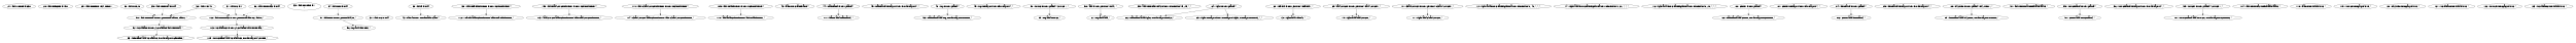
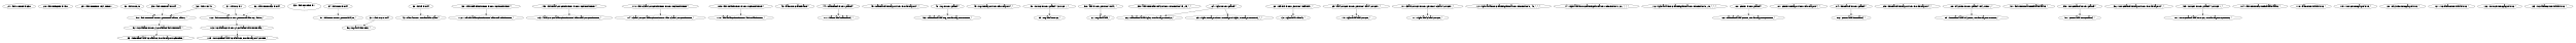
  digraph {
    "27 : this.WIDTH = 650"
    "28 : this.HEIGHT = 750"
    "29 : this.TITLE = \"RSS Items\""
    "30 : this.X = 20"
    "90 : this.textArea = new JTextArea(this.X, this.Y, )"
    "92 : scrollPane = new JScrollPane(this.textArea, )"
    "93 : itemPanel.add(scrollPane, BorderLayout.CENTER, )"
    "31 : this.X2 = 7"
    "102 : this.textArea2 = new JTextArea(this.X2, this.Y, )"
    "103 : scrollPane2 = new JScrollPane(this.textArea2, )"
    "105 : sourcePanel.add(scrollPane2, BorderLayout.SOUTH, )"
    "32 : this.Y = 40"
    "33 : this.newLine = \"\n\""
    "34 : this.text = null"
    "51 : this.text = new JTextField(20, )"
    "56 : top.add(this.text, )"
    "35 : this.textArea = null"
    "36 : this.textArea2 = null"
    "37 : this.src = null"
    "38 : this.f = null"
    "42 : this.f = new FeedReaderClass()"
    "138 : this.RefreshListener = new ActionListener()"
    "112 : refresh.addActionListener(this.RefreshListener, )"
    "158 : this.BadSourcesListener = new ActionListener()"
    "113 : badSources.addActionListener(this.BadSourcesListener, )"
    "170 : this.CleanSourcesListener = new ActionListener()"
    "114 : cleanSources.addActionListener(this.CleanSourcesListener, )"
    "185 : this.AddListener = new ActionListener()"
    "110 : add.addActionListener(this.AddListener, )"
    "43 : frame = createFrame()"
    "44 : mainPanel = new JPanel()"
    "117 : frame.add(mainPanel, )"
    "45 : mainPanel.setLayout(new BorderLayout(), )"
    "48 : top = new JPanel()"
    "53 : mainPanel.add(top, BorderLayout.NORTH, )"
    "49 : top.setLayout(new FlowLayout(), )"
    "50 : source = new JLabel(\"Source: \", )"
    "55 : top.add(source, )"
    "58 : add = new JButton(\"Add\", )"
    "61 : top.add(add, )"
    "59 : add.setPreferredSize(new Dimension(75, 25, ), )"
    "64 : right = new JPanel()"
    "66 : mainPanel.add(right, BorderLayout.EAST, )"
    "65 : right.setLayout(new BoxLayout(right, BoxLayout.Y_AXIS, ), )"
    "68 : refresh = new JButton(\"Refresh\", )"
    "73 : right.add(refresh, )"
    "69 : badSources = new JButton(\"Bad Sources\", )"
    "75 : right.add(badSources, )"
    "70 : cleanSources = new JButton(\"Clean Sources\", )"
    "77 : right.add(cleanSources, )"
    "72 : right.add(Box.createRigidArea(new Dimension(0, 40, ), ), )"
    "74 : right.add(Box.createRigidArea(new Dimension(0, 20, ), ), )"
    "76 : right.add(Box.createRigidArea(new Dimension(0, 20, ), ), )"
    "80 : center = new JPanel()"
    "82 : mainPanel.add(center, BorderLayout.CENTER, )"
    "81 : center.setLayout(new FlowLayout(), )"
    "84 : itemPanel = new JPanel()"
    "86 : center.add(itemPanel, )"
    "85 : itemPanel.setLayout(new BorderLayout(), )"
    "88 : RSSItem = new JLabel(\"RSS Item \", )"
    "89 : itemPanel.add(RSSItem, BorderLayout.NORTH, )"
    "91 : this.textArea.setEditable(false, )"
    "95 : sourcePanel = new JPanel()"
    "97 : center.add(sourcePanel, )"
    "96 : sourcePanel.setLayout(new BorderLayout(), )"
    "99 : sources = new JLabel(\"Sources \", )"
    "101 : sourcePanel.add(sources, BorderLayout.CENTER, )"
    "104 : this.textArea2.setEditable(false, )"
    "118 : frame.setVisible(true, )"
    "119 : source.setOpaque(true, )"
    "120 : RSSItem.setOpaque(true, )"
    "121 : scrollPane.setVisible(true, )"
    "122 : sources.setOpaque(true, )"
    "123 : scrollPane2.setVisible(true, )"
    "30 : this.X = 20" -> "90 : this.textArea = new JTextArea(this.X, this.Y, )" [style=dashed]
    "90 : this.textArea = new JTextArea(this.X, this.Y, )" -> "92 : scrollPane = new JScrollPane(this.textArea, )"
    "92 : scrollPane = new JScrollPane(this.textArea, )" -> "93 : itemPanel.add(scrollPane, BorderLayout.CENTER, )"
    "31 : this.X2 = 7" -> "102 : this.textArea2 = new JTextArea(this.X2, this.Y, )"
    "102 : this.textArea2 = new JTextArea(this.X2, this.Y, )" -> "103 : scrollPane2 = new JScrollPane(this.textArea2, )"
    "103 : scrollPane2 = new JScrollPane(this.textArea2, )" -> "105 : sourcePanel.add(scrollPane2, BorderLayout.SOUTH, )"
    "32 : this.Y = 40" -> "90 : this.textArea = new JTextArea(this.X, this.Y, )"
    "32 : this.Y = 40" -> "102 : this.textArea2 = new JTextArea(this.X2, this.Y, )"
    "34 : this.text = null" -> "51 : this.text = new JTextField(20, )" [style=dashed]
-   "51 : this.text = new JTextField(20, )" -> "56 : top.add(this.text, )"
+   "37 : this.src = null" -> "56 : top.add(this.text, )"
    "35 : this.textArea = null" -> "90 : this.textArea = new JTextArea(this.X, this.Y, )" [style=dashed]
    "36 : this.textArea2 = null" -> "102 : this.textArea2 = new JTextArea(this.X2, this.Y, )" [style=dashed]
    "38 : this.f = null" -> "42 : this.f = new FeedReaderClass()" [style=dashed]
    "138 : this.RefreshListener = new ActionListener()" -> "112 : refresh.addActionListener(this.RefreshListener, )"
    "158 : this.BadSourcesListener = new ActionListener()" -> "113 : badSources.addActionListener(this.BadSourcesListener, )"
    "170 : this.CleanSourcesListener = new ActionListener()" -> "114 : cleanSources.addActionListener(this.CleanSourcesListener, )"
    "185 : this.AddListener = new ActionListener()" -> "110 : add.addActionListener(this.AddListener, )"
    "44 : mainPanel = new JPanel()" -> "117 : frame.add(mainPanel, )"
    "48 : top = new JPanel()" -> "53 : mainPanel.add(top, BorderLayout.NORTH, )"
    "50 : source = new JLabel(\"Source: \", )" -> "55 : top.add(source, )"
    "58 : add = new JButton(\"Add\", )" -> "61 : top.add(add, )"
    "64 : right = new JPanel()" -> "66 : mainPanel.add(right, BorderLayout.EAST, )"
    "64 : right = new JPanel()" -> "65 : right.setLayout(new BoxLayout(right, BoxLayout.Y_AXIS, ), )"
    "68 : refresh = new JButton(\"Refresh\", )" -> "73 : right.add(refresh, )"
    "69 : badSources = new JButton(\"Bad Sources\", )" -> "75 : right.add(badSources, )"
    "70 : cleanSources = new JButton(\"Clean Sources\", )" -> "77 : right.add(cleanSources, )"
    "80 : center = new JPanel()" -> "82 : mainPanel.add(center, BorderLayout.CENTER, )" [style=dashed]
    "84 : itemPanel = new JPanel()" -> "86 : center.add(itemPanel, )"
    "88 : RSSItem = new JLabel(\"RSS Item \", )" -> "89 : itemPanel.add(RSSItem, BorderLayout.NORTH, )"
    "95 : sourcePanel = new JPanel()" -> "97 : center.add(sourcePanel, )"
    "99 : sources = new JLabel(\"Sources \", )" -> "101 : sourcePanel.add(sources, BorderLayout.CENTER, )"
  }
